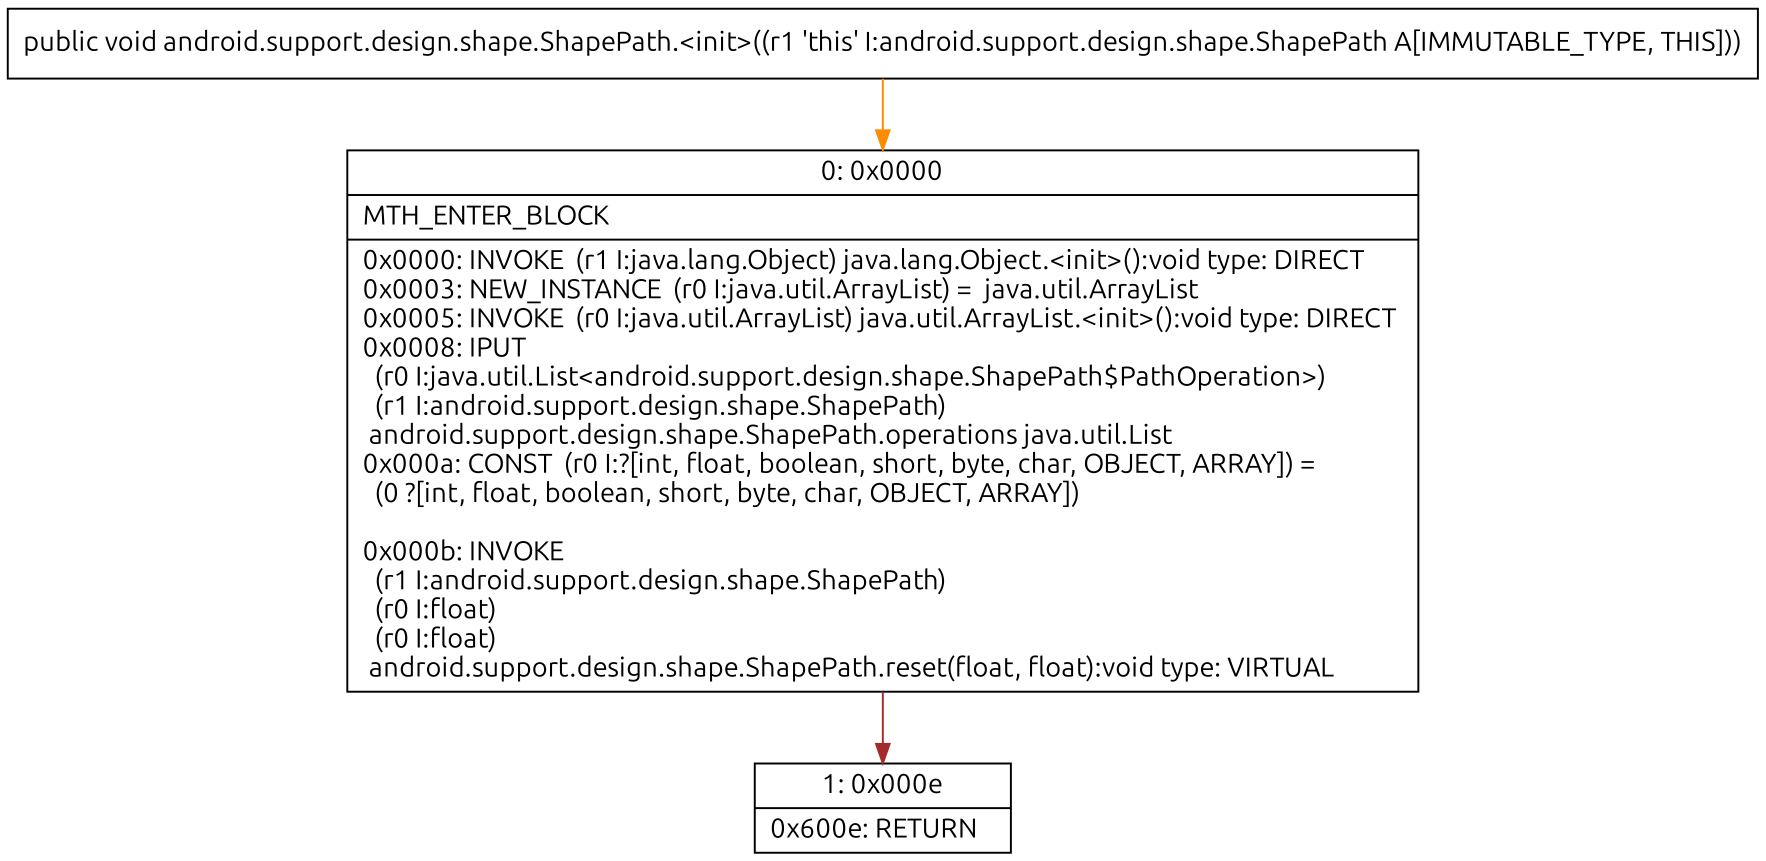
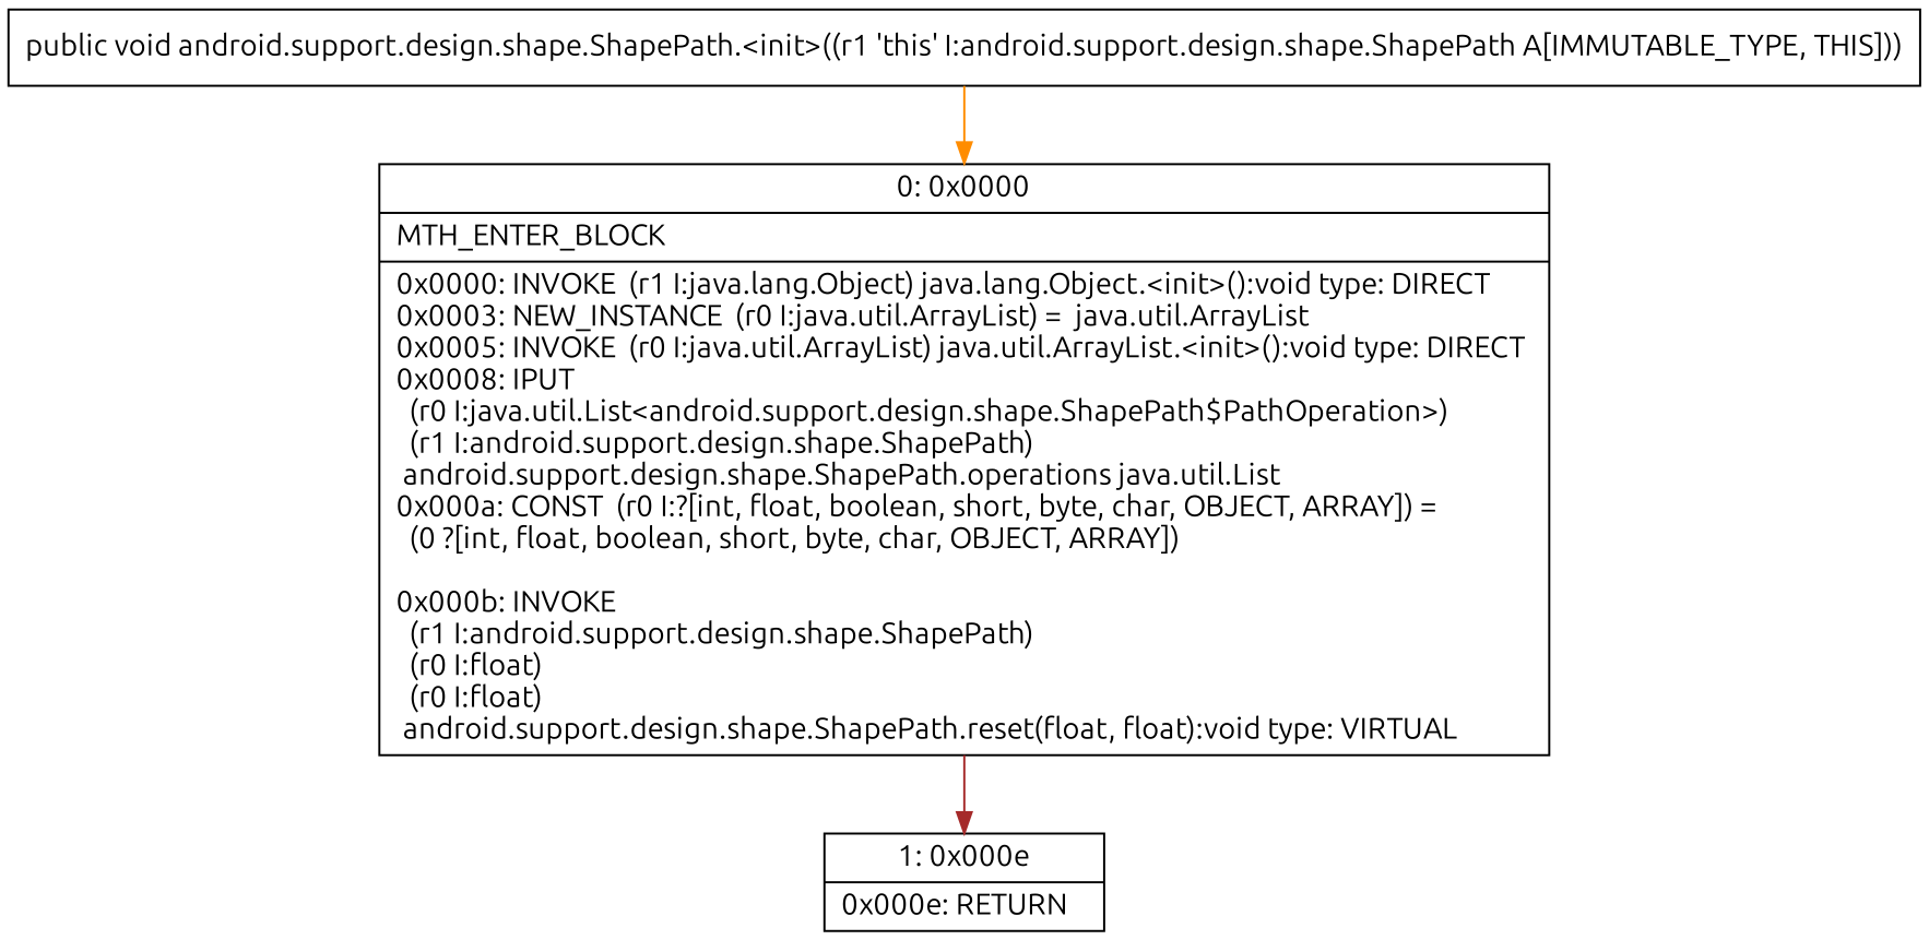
  digraph {
    fontname=Ubuntu
    node [shape=record fontname=Ubuntu]
    edge [fontname=Ubuntu]
    n1 [label="{0\:\ 0x0000|MTH_ENTER_BLOCK\l|0x0000: INVOKE  (r1 I:java.lang.Object) java.lang.Object.\<init\>():void type: DIRECT \l0x0003: NEW_INSTANCE  (r0 I:java.util.ArrayList) =  java.util.ArrayList \l0x0005: INVOKE  (r0 I:java.util.ArrayList) java.util.ArrayList.\<init\>():void type: DIRECT \l0x0008: IPUT  \l  (r0 I:java.util.List\<android.support.design.shape.ShapePath$PathOperation\>)\l  (r1 I:android.support.design.shape.ShapePath)\l android.support.design.shape.ShapePath.operations java.util.List \l0x000a: CONST  (r0 I:?[int, float, boolean, short, byte, char, OBJECT, ARRAY]) = \l  (0 ?[int, float, boolean, short, byte, char, OBJECT, ARRAY])\l \l0x000b: INVOKE  \l  (r1 I:android.support.design.shape.ShapePath)\l  (r0 I:float)\l  (r0 I:float)\l android.support.design.shape.ShapePath.reset(float, float):void type: VIRTUAL \l}"]
-   n2 [label="{1\:\ 0x000e|0x600e: RETURN   \l}"]
+   n2 [label="{1\:\ 0x000e|0x000e: RETURN   \l}"]
    n3 [label="{public void android.support.design.shape.ShapePath.\<init\>((r1 'this' I:android.support.design.shape.ShapePath A[IMMUTABLE_TYPE, THIS])) }"]
    n1 -> n2 [color=brown]
    n3 -> n1 [color=darkorange]
  }
